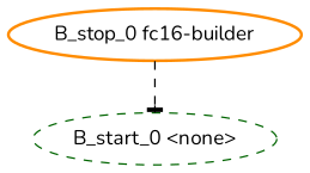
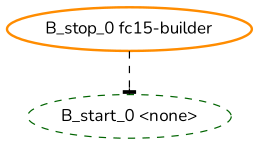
  digraph {
    fontname=Nunito
    node [fontcolor=black fontname=Nunito]
    "B_start_0 <none>" [color=darkgreen style=dashed]
-   "B_stop_0 fc16-builder" [color=darkorange style=bold]
+   "B_stop_0 fc16-builder" [color=darkorange style=bold label="B_stop_0 fc15-builder"]
    "B_stop_0 fc16-builder" -> "B_start_0 <none>" [style=dashed arrowhead=tee fontname=Nunito]
  }
